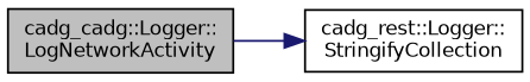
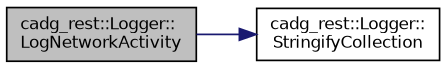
  digraph {
    rankdir=LR
    node [color=black fontname=Helvetica fontsize=10 shape=record style=filled]
-   n1 [fillcolor=grey75 fontcolor=black height=0.2 label="cadg_cadg::Logger::\lLogNetworkActivity" width=0.4]
+   n1 [fillcolor=grey75 fontcolor=black height=0.2 label="cadg_rest::Logger::\lLogNetworkActivity" width=0.4]
    n2 [fillcolor=white height=0.2 label="cadg_rest::Logger::\lStringifyCollection" width=0.4]
    n1 -> n2 [color=midnightblue fontname=Helvetica fontsize=10 labelfontname=Helvetica labelfontsize=10 style=solid]
  }
